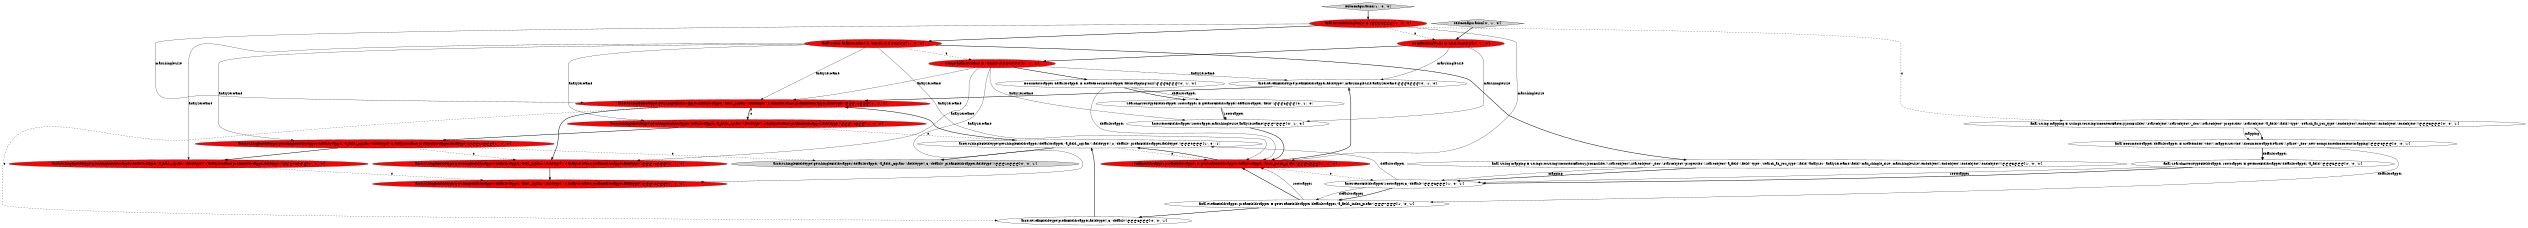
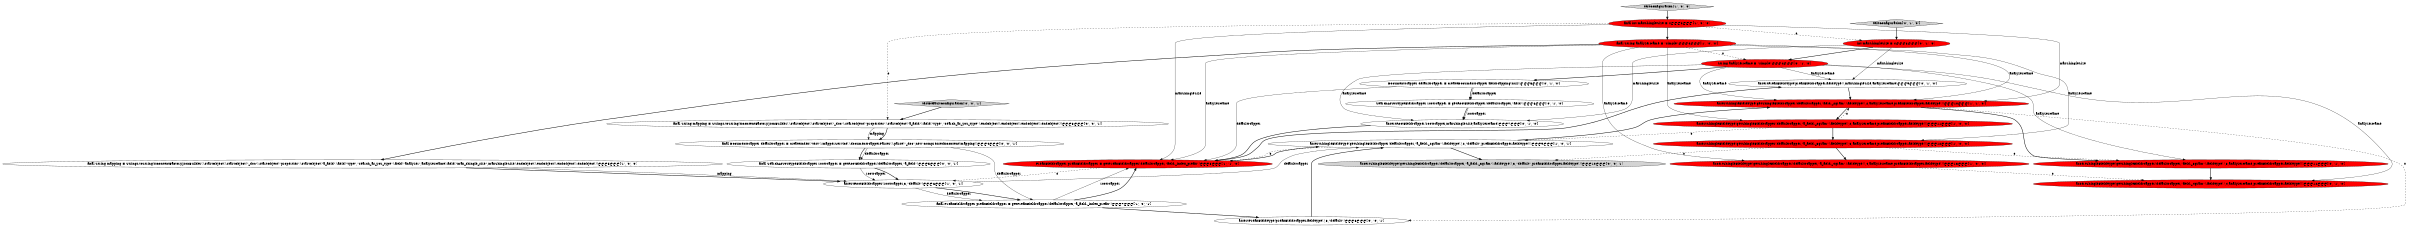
  digraph {
    node [fillcolor=white shape=ellipse style=filled]
    edge [style=bold]
    n1 [fillcolor=red label="String analyzerName = \"simple\"@@@4@@@['0', '1', '0']"]
    n2 [label="assertPrefixFieldType(prefixFieldMapper.fieldType(),maxShingleSize,analyzerName)@@@9@@@['0', '1', '0']"]
    n3 [fillcolor=red label="assertShingleFieldType(getShingleFieldMapper(defaultMapper,\"field._2gram\").fieldType(),2,analyzerName,prefixFieldMapper.fieldType())@@@10@@@['1', '1', '0']"]
    n4 [label="assertRootFieldMapper(rootMapper,maxShingleSize,analyzerName)@@@7@@@['0', '1', '0']"]
    n5 [label="DocumentMapper defaultMapper = createDocumentMapper(fieldMapping(null))@@@5@@@['0', '1', '0']"]
    n6 [fillcolor=red label="assertShingleFieldType(getShingleFieldMapper(defaultMapper,\"field._3gram\").fieldType(),3,analyzerName,prefixFieldMapper.fieldType())@@@11@@@['0', '1', '0']"]
    n7 [fillcolor=red label="assertShingleFieldType(getShingleFieldMapper(defaultMapper,\"field._4gram\").fieldType(),4,analyzerName,prefixFieldMapper.fieldType())@@@12@@@['0', '1', '0']"]
+   n8 [fillcolor=lightgray label="testDefaultConfiguration['0', '0', '1']" shape=diamond]
    n9 [label="final String mapping = Strings.toString(XContentFactory.jsonBuilder().startObject().startObject(\"_doc\").startObject(\"properties\").startObject(\"a_field\").field(\"type\",\"search_as_you_type\").endObject().endObject().endObject().endObject())@@@3@@@['0', '0', '1']"]
    n10 [label="assertRootFieldMapper(rootMapper,3,\"default\")@@@6@@@['1', '0', '1']"]
    n11 [label="assertShingleFieldType(getShingleFieldMapper(defaultMapper,\"a_field._2gram\").fieldType(),2,\"default\",prefixFieldMapper.fieldType())@@@9@@@['1', '0', '1']"]
    n12 [label="final PrefixFieldMapper prefixFieldMapper = getPrefixFieldMapper(defaultMapper,\"a_field._index_prefix\")@@@7@@@['1', '0', '1']"]
    n13 [fillcolor=red label="assertShingleFieldType(getShingleFieldMapper(defaultMapper,\"a_field._2gram\").fieldType(),2,analyzerName,prefixFieldMapper.fieldType())@@@11@@@['1', '0', '0']"]
    n14 [label="assertPrefixFieldType(prefixFieldMapper.fieldType(),3,\"default\")@@@8@@@['0', '0', '1']"]
    n15 [fillcolor=lightgray label="assertShingleFieldType(getShingleFieldMapper(defaultMapper,\"a_field._3gram\").fieldType(),3,\"default\",prefixFieldMapper.fieldType())@@@10@@@['0', '0', '1']"]
    n16 [fillcolor=red label="PrefixFieldMapper prefixFieldMapper = getPrefixFieldMapper(defaultMapper,\"field._index_prefix\")@@@8@@@['1', '1', '0']"]
    n17 [fillcolor=red label="final int maxShingleSize = 4@@@3@@@['1', '0', '0']"]
    n18 [fillcolor=red label="int maxShingleSize = 4@@@3@@@['0', '1', '0']"]
    n19 [fillcolor=red label="final String analyzerName = \"simple\"@@@4@@@['1', '0', '0']"]
    n20 [label="final DocumentMapper defaultMapper = createIndex(\"test\").mapperService().documentMapperParser().parse(\"_doc\",new CompressedXContent(mapping))@@@4@@@['0', '0', '1']"]
    n21 [label="final SearchAsYouTypeFieldMapper rootMapper = getRootFieldMapper(defaultMapper,\"a_field\")@@@5@@@['0', '0', '1']"]
    n22 [fillcolor=red label="assertShingleFieldType(getShingleFieldMapper(defaultMapper,\"a_field._3gram\").fieldType(),3,analyzerName,prefixFieldMapper.fieldType())@@@12@@@['1', '0', '0']"]
    n23 [fillcolor=lightgray label="testConfiguration['0', '1', '0']" shape=diamond]
    n24 [label="SearchAsYouTypeFieldMapper rootMapper = getRootFieldMapper(defaultMapper,\"field\")@@@6@@@['0', '1', '0']"]
    n25 [fillcolor=lightgray label="testConfiguration['1', '0', '0']" shape=diamond]
    n26 [fillcolor=red label="assertShingleFieldType(getShingleFieldMapper(defaultMapper,\"a_field._4gram\").fieldType(),4,analyzerName,prefixFieldMapper.fieldType())@@@13@@@['1', '0', '0']"]
    n27 [label="final String mapping = Strings.toString(XContentFactory.jsonBuilder().startObject().startObject(\"_doc\").startObject(\"properties\").startObject(\"a_field\").field(\"type\",\"search_as_you_type\").field(\"analyzer\",analyzerName).field(\"max_shingle_size\",maxShingleSize).endObject().endObject().endObject().endObject())@@@5@@@['1', '0', '0']"]
    n1 -> n2 [label=analyzerName style=solid]
    n1 -> n3 [label=analyzerName style=solid]
    n1 -> n4 [label=analyzerName style=solid]
    n1 -> n5
    n1 -> n6 [label=analyzerName style=solid]
    n1 -> n7 [label=analyzerName style=solid]
    n2 -> n3
    n3 -> n6
    n3 -> n13
    n3 -> n14 [label=0 style=dashed]
    n4 -> n16
    n5 -> n16 [label=defaultMapper style=solid]
    n5 -> n24 [label=defaultMapper style=solid]
    n5 -> n24
    n6 -> n7
+   n8 -> n9
    n9 -> n20 [label=mapping style=solid]
    n9 -> n20
    n10 -> n11 [label=defaultMapper style=solid]
    n10 -> n12 [label=defaultMapper style=solid]
    n10 -> n12
    n11 -> n3
    n11 -> n15
    n11 -> n16 [label=0 style=dashed]
    n12 -> n14
    n12 -> n16 [label=rootMapper style=solid]
    n12 -> n16
    n13 -> n3 [label=0 style=dashed]
    n13 -> n11 [label=0 style=dashed]
    n13 -> n22
    n14 -> n11
    n16 -> n2
    n16 -> n10 [label=0 style=dashed]
    n16 -> n11
    n17 -> n3 [label=maxShingleSize style=solid]
    n17 -> n9 [label=0 style=dashed]
    n17 -> n16 [label=maxShingleSize style=solid]
    n17 -> n18 [label=0 style=dashed]
    n17 -> n19
    n18 -> n1
    n18 -> n2 [label=maxShingleSize style=solid]
    n18 -> n4 [label=maxShingleSize style=solid]
    n19 -> n1 [label=0 style=dashed]
    n19 -> n3 [label=analyzerName style=solid]
    n19 -> n13 [label=analyzerName style=solid]
    n19 -> n16 [label=analyzerName style=solid]
    n19 -> n22 [label=analyzerName style=solid]
    n19 -> n26 [label=analyzerName style=solid]
    n19 -> n27
    n20 -> n12 [label=defaultMapper style=solid]
    n20 -> n21
    n20 -> n21 [label=defaultMapper style=solid]
    n21 -> n10 [label=rootMapper style=solid]
    n21 -> n10
    n22 -> n6 [label=0 style=dashed]
    n22 -> n15 [label=0 style=dashed]
    n22 -> n26
    n23 -> n18
    n24 -> n4 [label=rootMapper style=solid]
    n24 -> n4
    n25 -> n17
    n26 -> n7 [label=0 style=dashed]
    n27 -> n10
    n27 -> n10 [label=mapping style=solid]
  }
